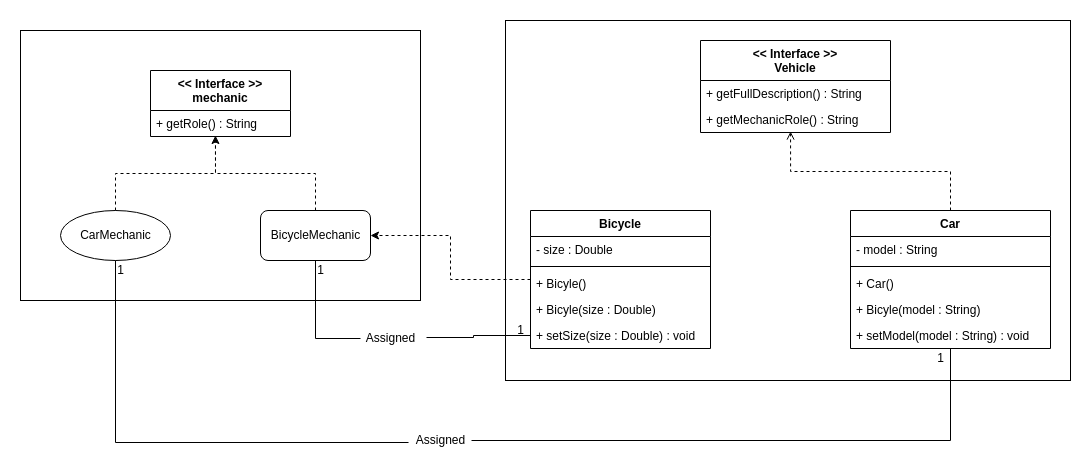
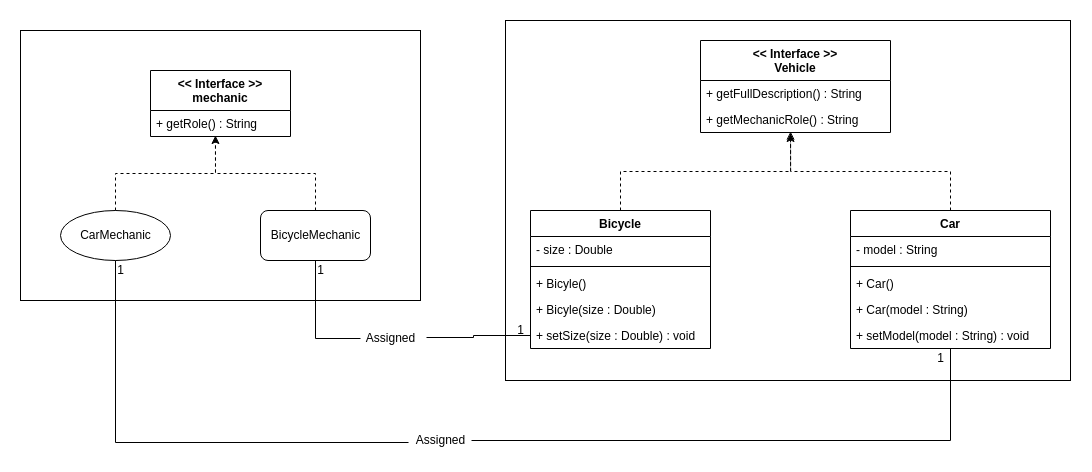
  <mxCell id="0" />
  <mxCell id="1" parent="0" />
  <mxCell id="2" value="" style="rounded=0;whiteSpace=wrap;html=1;fillColor=none;" vertex="1" parent="1"><mxGeometry x="20" y="30" width="400" height="270" as="geometry" /></mxCell>
  <mxCell id="3" style="edgeStyle=orthogonalEdgeStyle;rounded=0;orthogonalLoop=1;jettySize=auto;html=1;entryX=0.464;entryY=1;entryDx=0;entryDy=0;entryPerimeter=0;dashed=1;endArrow=none;" edge="1" parent="1" source="4" target="8"><mxGeometry relative="1" as="geometry" /></mxCell>
  <mxCell id="4" value="CarMechanic" style="ellipse;html=1;fillColor=none;" vertex="1" parent="1"><mxGeometry x="60" y="210" width="110" height="50" as="geometry" /></mxCell>
  <mxCell id="5" style="edgeStyle=orthogonalEdgeStyle;rounded=0;orthogonalLoop=1;jettySize=auto;html=1;entryX=0.464;entryY=0.962;entryDx=0;entryDy=0;entryPerimeter=0;dashed=1;" edge="1" parent="1" source="6" target="8"><mxGeometry relative="1" as="geometry" /></mxCell>
  <mxCell id="6" value="BicycleMechanic" style="html=1;fillColor=none;rounded=1;" vertex="1" parent="1"><mxGeometry x="260" y="210" width="110" height="50" as="geometry" /></mxCell>
  <mxCell id="7" value="&lt;&lt; Interface &gt;&gt;&#10;mechanic" style="swimlane;fontStyle=1;childLayout=stackLayout;horizontal=1;startSize=40;fillColor=none;horizontalStack=0;resizeParent=1;resizeParentMax=0;resizeLast=0;collapsible=1;marginBottom=0;" vertex="1" parent="1"><mxGeometry x="150" y="70" width="140" height="66" as="geometry" /></mxCell>
  <mxCell id="8" value="+ getRole() : String" style="text;strokeColor=none;fillColor=none;align=left;verticalAlign=top;spacingLeft=4;spacingRight=4;overflow=hidden;rotatable=0;points=[[0,0.5],[1,0.5]];portConstraint=eastwest;" vertex="1" parent="7"><mxGeometry y="40" width="140" height="26" as="geometry" /></mxCell>
  <mxCell id="9" value="" style="rounded=0;whiteSpace=wrap;html=1;fillColor=none;" vertex="1" parent="1"><mxGeometry x="505" y="20" width="565" height="360" as="geometry" /></mxCell>
- <mxCell id="10" style="edgeStyle=orthogonalEdgeStyle;rounded=0;orthogonalLoop=1;jettySize=auto;html=1;dashed=1;" edge="1" parent="1" source="11" target="6"><mxGeometry relative="1" as="geometry" /></mxCell>
+ <mxCell id="10" style="edgeStyle=orthogonalEdgeStyle;rounded=0;orthogonalLoop=1;jettySize=auto;html=1;entryX=0.474;entryY=1.038;entryDx=0;entryDy=0;entryPerimeter=0;dashed=1;" edge="1" parent="1" source="11" target="19"><mxGeometry relative="1" as="geometry" /></mxCell>
  <mxCell id="11" value="Bicycle" style="swimlane;fontStyle=1;align=center;verticalAlign=top;childLayout=stackLayout;horizontal=1;startSize=26;horizontalStack=0;resizeParent=1;resizeParentMax=0;resizeLast=0;collapsible=1;marginBottom=0;fillColor=none;" vertex="1" parent="1"><mxGeometry x="530" y="210" width="180" height="138" as="geometry" /></mxCell>
  <mxCell id="12" value="- size : Double" style="text;strokeColor=none;fillColor=none;align=left;verticalAlign=top;spacingLeft=4;spacingRight=4;overflow=hidden;rotatable=0;points=[[0,0.5],[1,0.5]];portConstraint=eastwest;" vertex="1" parent="11"><mxGeometry y="26" width="180" height="26" as="geometry" /></mxCell>
  <mxCell id="13" value="" style="line;strokeWidth=1;fillColor=none;align=left;verticalAlign=middle;spacingTop=-1;spacingLeft=3;spacingRight=3;rotatable=0;labelPosition=right;points=[];portConstraint=eastwest;" vertex="1" parent="11"><mxGeometry y="52" width="180" height="8" as="geometry" /></mxCell>
  <mxCell id="14" value="+ Bicyle()" style="text;strokeColor=none;fillColor=none;align=left;verticalAlign=top;spacingLeft=4;spacingRight=4;overflow=hidden;rotatable=0;points=[[0,0.5],[1,0.5]];portConstraint=eastwest;" vertex="1" parent="11"><mxGeometry y="60" width="180" height="26" as="geometry" /></mxCell>
  <mxCell id="15" value="+ Bicyle(size : Double)" style="text;strokeColor=none;fillColor=none;align=left;verticalAlign=top;spacingLeft=4;spacingRight=4;overflow=hidden;rotatable=0;points=[[0,0.5],[1,0.5]];portConstraint=eastwest;" vertex="1" parent="11"><mxGeometry y="86" width="180" height="26" as="geometry" /></mxCell>
  <mxCell id="16" value="+ setSize(size : Double) : void" style="text;strokeColor=none;fillColor=none;align=left;verticalAlign=top;spacingLeft=4;spacingRight=4;overflow=hidden;rotatable=0;points=[[0,0.5],[1,0.5]];portConstraint=eastwest;" vertex="1" parent="11"><mxGeometry y="112" width="180" height="26" as="geometry" /></mxCell>
  <mxCell id="17" value="&lt;&lt; Interface &gt;&gt;&#10;Vehicle" style="swimlane;fontStyle=1;childLayout=stackLayout;horizontal=1;startSize=40;fillColor=none;horizontalStack=0;resizeParent=1;resizeParentMax=0;resizeLast=0;collapsible=1;marginBottom=0;" vertex="1" parent="1"><mxGeometry x="700" y="40" width="190" height="92" as="geometry" /></mxCell>
  <mxCell id="18" value="+ getFullDescription() : String" style="text;strokeColor=none;fillColor=none;align=left;verticalAlign=top;spacingLeft=4;spacingRight=4;overflow=hidden;rotatable=0;points=[[0,0.5],[1,0.5]];portConstraint=eastwest;" vertex="1" parent="17"><mxGeometry y="40" width="190" height="26" as="geometry" /></mxCell>
  <mxCell id="19" value="+ getMechanicRole() : String" style="text;strokeColor=none;fillColor=none;align=left;verticalAlign=top;spacingLeft=4;spacingRight=4;overflow=hidden;rotatable=0;points=[[0,0.5],[1,0.5]];portConstraint=eastwest;" vertex="1" parent="17"><mxGeometry y="66" width="190" height="26" as="geometry" /></mxCell>
  <mxCell id="20" style="edgeStyle=orthogonalEdgeStyle;rounded=0;orthogonalLoop=1;jettySize=auto;html=1;entryX=0.474;entryY=0.962;entryDx=0;entryDy=0;entryPerimeter=0;dashed=1;endArrow=open;" edge="1" parent="1" source="21" target="19"><mxGeometry relative="1" as="geometry" /></mxCell>
  <mxCell id="21" value="Car" style="swimlane;fontStyle=1;align=center;verticalAlign=top;childLayout=stackLayout;horizontal=1;startSize=26;horizontalStack=0;resizeParent=1;resizeParentMax=0;resizeLast=0;collapsible=1;marginBottom=0;fillColor=none;" vertex="1" parent="1"><mxGeometry x="850" y="210" width="200" height="138" as="geometry" /></mxCell>
  <mxCell id="22" value="- model : String" style="text;strokeColor=none;fillColor=none;align=left;verticalAlign=top;spacingLeft=4;spacingRight=4;overflow=hidden;rotatable=0;points=[[0,0.5],[1,0.5]];portConstraint=eastwest;" vertex="1" parent="21"><mxGeometry y="26" width="200" height="26" as="geometry" /></mxCell>
  <mxCell id="23" value="" style="line;strokeWidth=1;fillColor=none;align=left;verticalAlign=middle;spacingTop=-1;spacingLeft=3;spacingRight=3;rotatable=0;labelPosition=right;points=[];portConstraint=eastwest;" vertex="1" parent="21"><mxGeometry y="52" width="200" height="8" as="geometry" /></mxCell>
  <mxCell id="24" value="+ Car()" style="text;strokeColor=none;fillColor=none;align=left;verticalAlign=top;spacingLeft=4;spacingRight=4;overflow=hidden;rotatable=0;points=[[0,0.5],[1,0.5]];portConstraint=eastwest;" vertex="1" parent="21"><mxGeometry y="60" width="200" height="26" as="geometry" /></mxCell>
- <mxCell id="25" value="+ Bicyle(model : String)" style="text;strokeColor=none;fillColor=none;align=left;verticalAlign=top;spacingLeft=4;spacingRight=4;overflow=hidden;rotatable=0;points=[[0,0.5],[1,0.5]];portConstraint=eastwest;" vertex="1" parent="21"><mxGeometry y="86" width="200" height="26" as="geometry" /></mxCell>
+ <mxCell id="25" value="+ Car(model : String)" style="text;strokeColor=none;fillColor=none;align=left;verticalAlign=top;spacingLeft=4;spacingRight=4;overflow=hidden;rotatable=0;points=[[0,0.5],[1,0.5]];portConstraint=eastwest;" vertex="1" parent="21"><mxGeometry y="86" width="200" height="26" as="geometry" /></mxCell>
  <mxCell id="26" value="+ setModel(model : String) : void" style="text;strokeColor=none;fillColor=none;align=left;verticalAlign=top;spacingLeft=4;spacingRight=4;overflow=hidden;rotatable=0;points=[[0,0.5],[1,0.5]];portConstraint=eastwest;" vertex="1" parent="21"><mxGeometry y="112" width="200" height="26" as="geometry" /></mxCell>
  <mxCell id="27" style="edgeStyle=orthogonalEdgeStyle;rounded=0;orthogonalLoop=1;jettySize=auto;html=1;entryX=0.5;entryY=1;entryDx=0;entryDy=0;strokeColor=#000000;endArrow=none;endFill=0;" edge="1" parent="1" source="28" target="6"><mxGeometry relative="1" as="geometry"><Array as="points"><mxPoint x="315" y="338" /></Array></mxGeometry></mxCell>
  <mxCell id="28" value="Assigned" style="text;html=1;align=center;verticalAlign=middle;resizable=0;points=[];autosize=1;" vertex="1" parent="1"><mxGeometry x="360" y="328" width="60" height="20" as="geometry" /></mxCell>
  <mxCell id="29" style="edgeStyle=orthogonalEdgeStyle;rounded=0;orthogonalLoop=1;jettySize=auto;html=1;entryX=1.1;entryY=0.45;entryDx=0;entryDy=0;strokeColor=#000000;endArrow=none;endFill=0;entryPerimeter=0;" edge="1" parent="1" source="16" target="28"><mxGeometry relative="1" as="geometry"><mxPoint x="530" y="335" as="sourcePoint" /><mxPoint x="315" y="260" as="targetPoint" /><Array as="points"><mxPoint x="473" y="335" /><mxPoint x="473" y="337" /></Array></mxGeometry></mxCell>
  <mxCell id="30" value="1" style="text;html=1;align=center;verticalAlign=middle;resizable=0;points=[];autosize=1;" vertex="1" parent="1"><mxGeometry x="510" y="320" width="20" height="20" as="geometry" /></mxCell>
  <mxCell id="31" value="1" style="text;html=1;align=center;verticalAlign=middle;resizable=0;points=[];autosize=1;" vertex="1" parent="1"><mxGeometry x="310" y="260" width="20" height="20" as="geometry" /></mxCell>
  <mxCell id="32" style="edgeStyle=orthogonalEdgeStyle;rounded=0;orthogonalLoop=1;jettySize=auto;html=1;entryX=0.5;entryY=1;entryDx=0;entryDy=0;endArrow=none;endFill=0;strokeColor=#000000;exitX=-0.033;exitY=0.6;exitDx=0;exitDy=0;exitPerimeter=0;" edge="1" parent="1" source="33" target="4"><mxGeometry relative="1" as="geometry"><mxPoint x="290" y="510" as="sourcePoint" /><Array as="points" /></mxGeometry></mxCell>
  <mxCell id="33" value="Assigned" style="text;html=1;align=center;verticalAlign=middle;resizable=0;points=[];autosize=1;" vertex="1" parent="1"><mxGeometry x="410" y="430" width="60" height="20" as="geometry" /></mxCell>
  <mxCell id="34" style="edgeStyle=orthogonalEdgeStyle;rounded=0;orthogonalLoop=1;jettySize=auto;html=1;endArrow=none;endFill=0;strokeColor=#000000;entryX=1.017;entryY=0.5;entryDx=0;entryDy=0;entryPerimeter=0;" edge="1" parent="1" source="26" target="33"><mxGeometry relative="1" as="geometry"><mxPoint x="950" y="348" as="sourcePoint" /><mxPoint x="560" y="480" as="targetPoint" /><Array as="points"><mxPoint x="950" y="440" /></Array></mxGeometry></mxCell>
  <mxCell id="35" value="1" style="text;html=1;align=center;verticalAlign=middle;resizable=0;points=[];autosize=1;" vertex="1" parent="1"><mxGeometry x="930" y="348" width="20" height="20" as="geometry" /></mxCell>
  <mxCell id="36" value="1" style="text;html=1;align=center;verticalAlign=middle;resizable=0;points=[];autosize=1;" vertex="1" parent="1"><mxGeometry x="110" y="260" width="20" height="20" as="geometry" /></mxCell>
